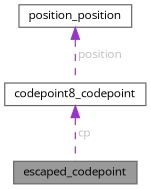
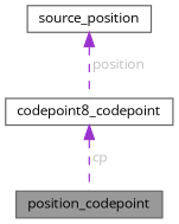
  digraph {
    fontname="Open Sans"
    node [color=gray40 fillcolor=white fontname="Open Sans" fontsize=10 shape=box style=filled]
    edge [color=darkorchid3 dir=back fontcolor=grey fontname="Open Sans" fontsize=10 labelfontname=Helvetica labelfontsize=10 style=dashed]
-   n1 [fillcolor=grey60 fontcolor=black height=0.2 label=escaped_codepoint width=0.4]
+   n1 [fillcolor=grey60 fontcolor=black height=0.2 label=position_codepoint width=0.4]
    n2 [height=0.2 label=codepoint8_codepoint width=0.4]
-   n3 [height=0.2 label=position_position width=0.4]
+   n3 [height=0.2 label=source_position width=0.4]
    n2 -> n1 [label=" cp"]
    n3 -> n2 [label=" position"]
  }
